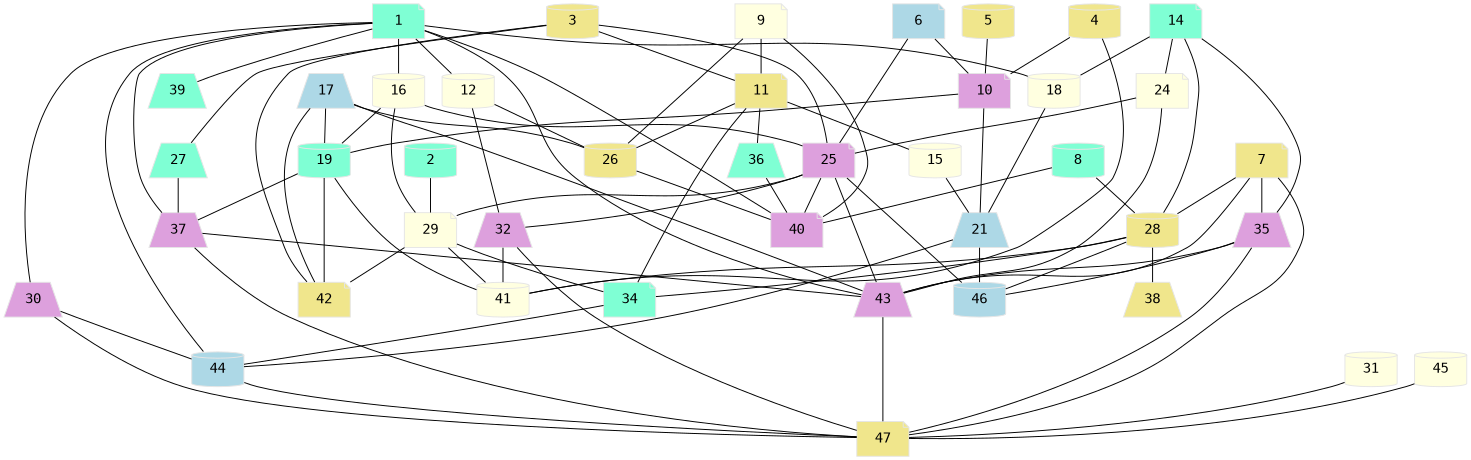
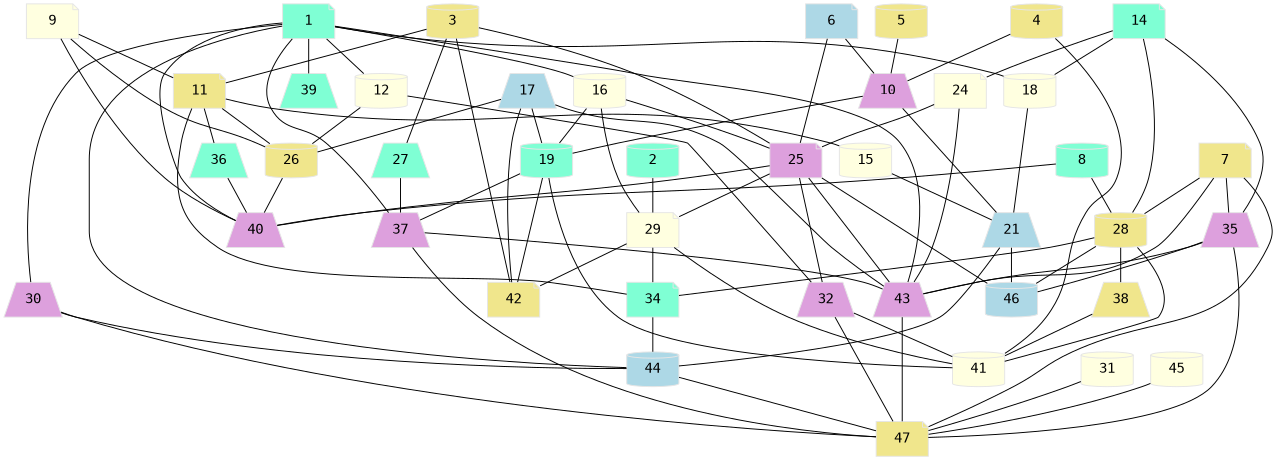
  graph {
    fontname="DejaVu Sans Mono"
    node [color=gray90 fillcolor=lightyellow fontname="DejaVu Sans Mono" shape=cylinder style=filled]
    edge [fontname="DejaVu Sans Mono" weight=1.0]
    1 [fillcolor=aquamarine shape=note]
    12
    16
    18
    30 [fillcolor=plum shape=trapezium]
    37 [fillcolor=plum shape=trapezium]
    39 [fillcolor=aquamarine shape=trapezium]
-   40 [fillcolor=plum shape=note]
+   40 [fillcolor=plum shape=trapezium]
    43 [fillcolor=plum shape=trapezium]
    44 [fillcolor=lightblue]
    26 [fillcolor=khaki]
    32 [fillcolor=plum shape=trapezium]
    29 [shape=note]
    25 [fillcolor=plum shape=note]
    19 [fillcolor=aquamarine]
    21 [fillcolor=lightblue shape=trapezium]
    47 [fillcolor=khaki shape=note]
    2 [fillcolor=aquamarine]
    42 [fillcolor=khaki shape=note]
    41
    34 [fillcolor=aquamarine shape=note]
    3 [fillcolor=khaki]
    11 [fillcolor=khaki shape=note]
    27 [fillcolor=aquamarine shape=trapezium]
    15
    36 [fillcolor=aquamarine shape=trapezium]
    46 [fillcolor=lightblue]
    4 [fillcolor=khaki]
-   10 [fillcolor=plum shape=note]
+   10 [fillcolor=plum shape=trapezium]
    5 [fillcolor=khaki]
    6 [fillcolor=lightblue shape=note]
    7 [fillcolor=khaki shape=note]
    28 [fillcolor=khaki]
    35 [fillcolor=plum shape=trapezium]
    38 [fillcolor=khaki shape=trapezium]
    8 [fillcolor=aquamarine]
    9 [shape=note]
    14 [fillcolor=aquamarine shape=note]
    24 [shape=note]
    17 [fillcolor=lightblue shape=trapezium]
    31
    45
    1 -- 12
    1 -- 16
    1 -- 18
    1 -- 30
    1 -- 37
    1 -- 39
    1 -- 40
    1 -- 43
    1 -- 44
    12 -- 26
    12 -- 32
    16 -- 29
    16 -- 25
    16 -- 19
    18 -- 21
    30 -- 44
    30 -- 47
    37 -- 43
    37 -- 47
    43 -- 47
    44 -- 47
    26 -- 40
    32 -- 47
    32 -- 41 [weight=2.0]
    29 -- 42
    29 -- 41
    29 -- 34
    25 -- 40
    25 -- 43
    25 -- 32
    25 -- 29
    25 -- 46 [weight=2.0]
    19 -- 37
    19 -- 42
    19 -- 41
    21 -- 44
    21 -- 46
    2 -- 29
    34 -- 44
    3 -- 25
    3 -- 42
    3 -- 11
    3 -- 27
    11 -- 26
    11 -- 34
    11 -- 15
    11 -- 36
    27 -- 37
    15 -- 21
    36 -- 40
    4 -- 41
    4 -- 10
    10 -- 19
    10 -- 21
    5 -- 10
    6 -- 25
    6 -- 10
    7 -- 43
    7 -- 47
    7 -- 28
    7 -- 35
    28 -- 41 [weight=2.0]
    28 -- 34
    28 -- 46
    28 -- 38
    35 -- 43
    35 -- 47
    35 -- 46
+   38 -- 41
    8 -- 40
    8 -- 28
    9 -- 40
    9 -- 26
    9 -- 11
    14 -- 18
    14 -- 28
    14 -- 35
    14 -- 24
    24 -- 43 [weight=2.0]
    24 -- 25
    17 -- 43
    17 -- 26
    17 -- 19
    17 -- 42
    31 -- 47
    45 -- 47
  }
